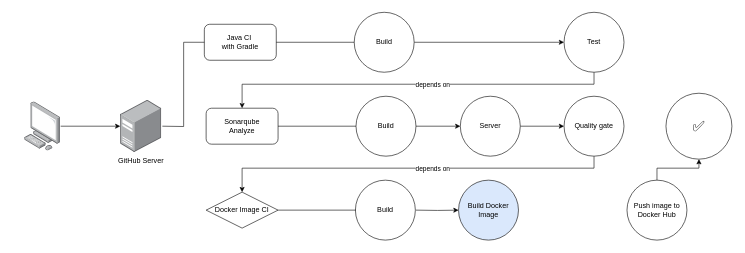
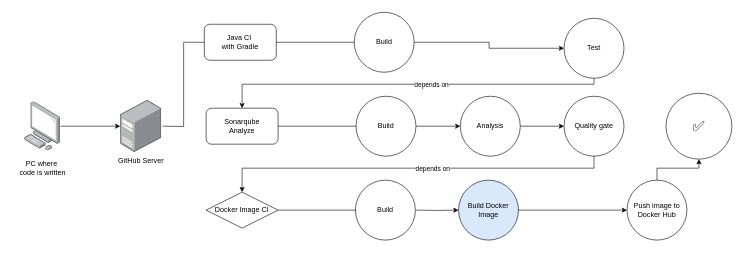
  <mxCell id="0" />
  <mxCell id="1" parent="0" />
  <mxCell id="2" value="Build" style="ellipse;whiteSpace=wrap;html=1;aspect=fixed;" parent="1" vertex="1"><mxGeometry x="592" y="300" width="100" height="100" as="geometry" /></mxCell>
  <mxCell id="3" value="Docker Image CI" style="rhombus;whiteSpace=wrap;html=1;" parent="1" vertex="1"><mxGeometry x="343" y="320" width="120" height="60" as="geometry" /></mxCell>
  <mxCell id="4" style="edgeStyle=orthogonalEdgeStyle;rounded=0;orthogonalLoop=1;jettySize=auto;html=1;entryX=0;entryY=0.5;entryDx=0;entryDy=0;" parent="1" source="5" target="12" edge="1"><mxGeometry relative="1" as="geometry" /></mxCell>
  <mxCell id="5" value="Build" style="ellipse;whiteSpace=wrap;html=1;aspect=fixed;" parent="1" vertex="1"><mxGeometry x="590" y="20" width="100" height="100" as="geometry" /></mxCell>
  <mxCell id="6" value="Java CI&amp;nbsp;&lt;div&gt;with Gradle&lt;/div&gt;" style="rounded=1;whiteSpace=wrap;html=1;" parent="1" vertex="1"><mxGeometry x="340" y="40" width="120" height="60" as="geometry" /></mxCell>
  <mxCell id="7" style="edgeStyle=orthogonalEdgeStyle;rounded=0;orthogonalLoop=1;jettySize=auto;html=1;entryX=0;entryY=0.5;entryDx=0;entryDy=0;" parent="1" source="8" target="23" edge="1"><mxGeometry relative="1" as="geometry" /></mxCell>
  <mxCell id="8" value="Build" style="ellipse;whiteSpace=wrap;html=1;aspect=fixed;" parent="1" vertex="1"><mxGeometry x="593" y="160" width="100" height="100" as="geometry" /></mxCell>
  <mxCell id="9" value="Sonarqube&lt;div&gt;Analyze&lt;/div&gt;" style="rounded=1;whiteSpace=wrap;html=1;" parent="1" vertex="1"><mxGeometry x="343" y="180" width="120" height="60" as="geometry" /></mxCell>
  <mxCell id="10" style="edgeStyle=orthogonalEdgeStyle;rounded=0;orthogonalLoop=1;jettySize=auto;html=1;entryX=0.5;entryY=0;entryDx=0;entryDy=0;" edge="1" parent="1" source="12" target="9"><mxGeometry relative="1" as="geometry"><Array as="points"><mxPoint x="990" y="140" /><mxPoint x="403" y="140" /></Array></mxGeometry></mxCell>
  <mxCell id="11" value="depends on" style="edgeLabel;html=1;align=center;verticalAlign=middle;resizable=0;points=[];" vertex="1" connectable="0" parent="10"><mxGeometry x="0.48" y="-2" relative="1" as="geometry"><mxPoint x="189" y="2" as="offset" /></mxGeometry></mxCell>
- <mxCell id="12" value="Test" style="ellipse;whiteSpace=wrap;html=1;aspect=fixed;" parent="1" vertex="1"><mxGeometry x="940" y="20" width="100" height="100" as="geometry" /></mxCell>
+ <mxCell id="12" value="Test" style="ellipse;whiteSpace=wrap;html=1;aspect=fixed;" parent="1" vertex="1"><mxGeometry x="940" y="30" width="100" height="100" as="geometry" /></mxCell>
  <mxCell id="13" value="" style="endArrow=none;html=1;rounded=0;exitX=1;exitY=0.5;exitDx=0;exitDy=0;entryX=0;entryY=0.5;entryDx=0;entryDy=0;" parent="1" source="3" edge="1"><mxGeometry width="50" height="50" relative="1" as="geometry"><mxPoint x="673" y="485" as="sourcePoint" /><mxPoint x="593" y="350" as="targetPoint" /></mxGeometry></mxCell>
  <mxCell id="14" value="" style="endArrow=none;html=1;rounded=0;exitX=1;exitY=0.5;exitDx=0;exitDy=0;entryX=0;entryY=0.5;entryDx=0;entryDy=0;" parent="1" source="6" target="5" edge="1"><mxGeometry width="50" height="50" relative="1" as="geometry"><mxPoint x="460" y="69.5" as="sourcePoint" /><mxPoint x="590" y="69.5" as="targetPoint" /></mxGeometry></mxCell>
  <mxCell id="15" value="" style="endArrow=none;html=1;rounded=0;entryX=0;entryY=0.5;entryDx=0;entryDy=0;exitX=1;exitY=0.5;exitDx=0;exitDy=0;" parent="1" source="9" target="8" edge="1"><mxGeometry width="50" height="50" relative="1" as="geometry"><mxPoint x="463" y="220" as="sourcePoint" /><mxPoint x="593" y="209.5" as="targetPoint" /></mxGeometry></mxCell>
  <mxCell id="16" value="&lt;font style=&quot;font-size: 24px;&quot;&gt;✅&lt;/font&gt;" style="ellipse;whiteSpace=wrap;html=1;aspect=fixed;" parent="1" vertex="1"><mxGeometry x="1110" y="155" width="110" height="110" as="geometry" /></mxCell>
  <mxCell id="17" value="" style="image;points=[];aspect=fixed;html=1;align=center;shadow=0;dashed=0;image=img/lib/allied_telesis/computer_and_terminals/Personal_Computer.svg;" parent="1" vertex="1"><mxGeometry x="40" y="169.1" width="60.36" height="81.8" as="geometry" /></mxCell>
  <mxCell id="18" value="GitHub Server" style="image;points=[];aspect=fixed;html=1;align=center;shadow=0;dashed=0;image=img/lib/allied_telesis/computer_and_terminals/Server_Desktop.svg;" parent="1" vertex="1"><mxGeometry x="200" y="166.5" width="68.63" height="87" as="geometry" /></mxCell>
  <mxCell id="19" style="edgeStyle=orthogonalEdgeStyle;rounded=0;orthogonalLoop=1;jettySize=auto;html=1;entryX=-0.003;entryY=0.5;entryDx=0;entryDy=0;entryPerimeter=0;" parent="1" source="17" target="18" edge="1"><mxGeometry relative="1" as="geometry" /></mxCell>
  <mxCell id="20" value="" style="endArrow=none;html=1;rounded=0;entryX=0;entryY=0.5;entryDx=0;entryDy=0;edgeStyle=orthogonalEdgeStyle;" parent="1" target="6" edge="1"><mxGeometry width="50" height="50" relative="1" as="geometry"><mxPoint x="270" y="210" as="sourcePoint" /><mxPoint x="510" y="230" as="targetPoint" /></mxGeometry></mxCell>
+ <mxCell id="21" value="PC where&amp;nbsp;&lt;div&gt;code is written&lt;/div&gt;" style="text;html=1;align=center;verticalAlign=middle;resizable=0;points=[];autosize=1;strokeColor=none;fillColor=none;" parent="1" vertex="1"><mxGeometry x="20.18" y="260" width="100" height="40" as="geometry" /></mxCell>
  <mxCell id="22" style="edgeStyle=orthogonalEdgeStyle;rounded=0;orthogonalLoop=1;jettySize=auto;html=1;entryX=0;entryY=0.5;entryDx=0;entryDy=0;" parent="1" source="23" target="25" edge="1"><mxGeometry relative="1" as="geometry" /></mxCell>
- <mxCell id="23" value="Server" style="ellipse;whiteSpace=wrap;html=1;aspect=fixed;" parent="1" vertex="1"><mxGeometry x="767" y="160" width="100" height="100" as="geometry" /></mxCell>
+ <mxCell id="23" value="Analysis" style="ellipse;whiteSpace=wrap;html=1;aspect=fixed;" parent="1" vertex="1"><mxGeometry x="767" y="160" width="100" height="100" as="geometry" /></mxCell>
  <mxCell id="24" style="edgeStyle=orthogonalEdgeStyle;rounded=0;orthogonalLoop=1;jettySize=auto;html=1;entryX=0.5;entryY=0;entryDx=0;entryDy=0;" edge="1" parent="1" source="25" target="3"><mxGeometry relative="1" as="geometry"><Array as="points"><mxPoint x="990" y="280" /><mxPoint x="403" y="280" /></Array></mxGeometry></mxCell>
  <mxCell id="25" value="Quality gate" style="ellipse;whiteSpace=wrap;html=1;aspect=fixed;" parent="1" vertex="1"><mxGeometry x="940" y="160" width="100" height="100" as="geometry" /></mxCell>
  <mxCell id="26" value="" style="edgeStyle=orthogonalEdgeStyle;rounded=0;orthogonalLoop=1;jettySize=auto;html=1;entryX=0;entryY=0.5;entryDx=0;entryDy=0;" parent="1" target="27" edge="1"><mxGeometry relative="1" as="geometry"><mxPoint x="693" y="350" as="sourcePoint" /><mxPoint x="1135" y="440" as="targetPoint" /></mxGeometry></mxCell>
  <mxCell id="27" value="Build Docker&lt;div&gt;Image&lt;/div&gt;" style="ellipse;whiteSpace=wrap;html=1;aspect=fixed;fillColor=#dae8fc;" parent="1" vertex="1"><mxGeometry x="764" y="300" width="100" height="100" as="geometry" /></mxCell>
+ <mxCell id="28" value="" style="edgeStyle=orthogonalEdgeStyle;rounded=0;orthogonalLoop=1;jettySize=auto;html=1;entryX=0;entryY=0.5;entryDx=0;entryDy=0;" parent="1" source="27" target="30" edge="1"><mxGeometry relative="1" as="geometry"><mxPoint x="860" y="350" as="sourcePoint" /><mxPoint x="1135" y="440" as="targetPoint" /></mxGeometry></mxCell>
  <mxCell id="29" style="edgeStyle=orthogonalEdgeStyle;rounded=0;orthogonalLoop=1;jettySize=auto;html=1;entryX=0.5;entryY=1;entryDx=0;entryDy=0;" edge="1" parent="1" source="30" target="16"><mxGeometry relative="1" as="geometry" /></mxCell>
  <mxCell id="30" value="Push image to Docker Hub" style="ellipse;whiteSpace=wrap;html=1;aspect=fixed;" parent="1" vertex="1"><mxGeometry x="1045" y="300" width="100" height="100" as="geometry" /></mxCell>
  <mxCell id="31" value="depends on" style="edgeLabel;html=1;align=center;verticalAlign=middle;resizable=0;points=[];" vertex="1" connectable="0" parent="1"><mxGeometry x="720" y="280" as="geometry" /></mxCell>
